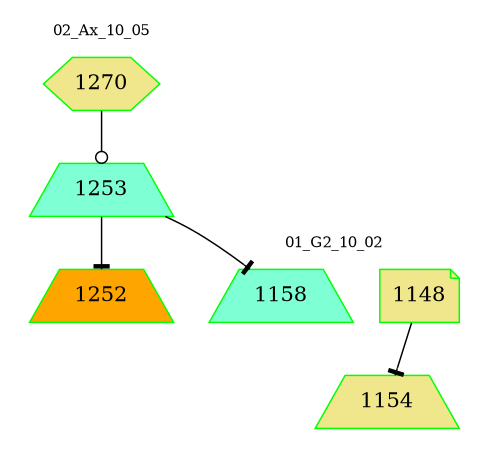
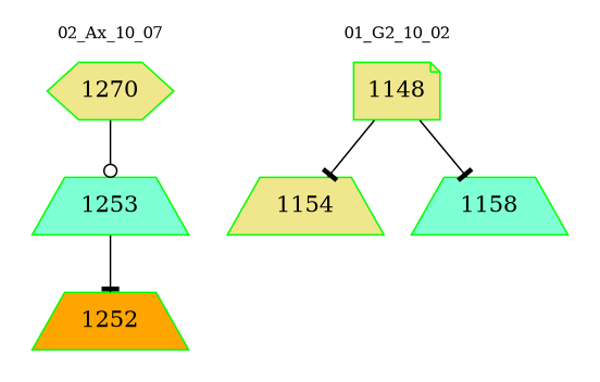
  digraph {
    node [color=green fillcolor=khaki shape=trapezium style=filled]
    edge [arrowhead=tee color=black]
    n1 [fillcolor=aquamarine label=1253]
    n2 [fillcolor=orange label=1252]
    n3 [label=1270 shape=hexagon]
    n4 [label=1148 shape=note]
    n5 [label=1154]
    n6 [fillcolor=aquamarine label=1158]
    subgraph cluster_1 {
      color=white
      fontsize=10
-     label="02_Ax_10_05"
+     label="02_Ax_10_07"
      n1
      n2
      n3
    }
    subgraph cluster_2 {
      color=white
      fontsize=10
      label="01_G2_10_02"
      n4
      n5
      n6
    }
    n1 -> n2
    n3 -> n1 [arrowhead=odot]
    n4 -> n5
-   n1 -> n6
+   n4 -> n6
  }
